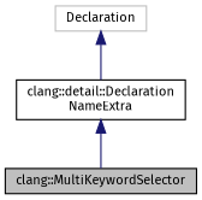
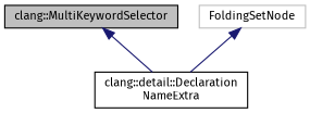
  digraph {
    fontname="Fira Sans"
    node [color=black fontname="Fira Sans" fontsize=10 shape=record]
    edge [color=midnightblue dir=back fontname="Fira Sans" fontsize=10 labelfontname=Helvetica labelfontsize=10 style=solid]
    n1 [fillcolor=grey75 fontcolor=black height=0.2 label="clang::MultiKeywordSelector" style=filled width=0.4]
    n2 [height=0.2 label="clang::detail::Declaration\lNameExtra" width=0.4]
-   n3 [color=grey75 height=0.2 label=Declaration width=0.4]
-   n2 -> n1
+   n3 [color=grey75 height=0.2 label=FoldingSetNode width=0.4]
+   n1 -> n2
    n3 -> n2
  }
